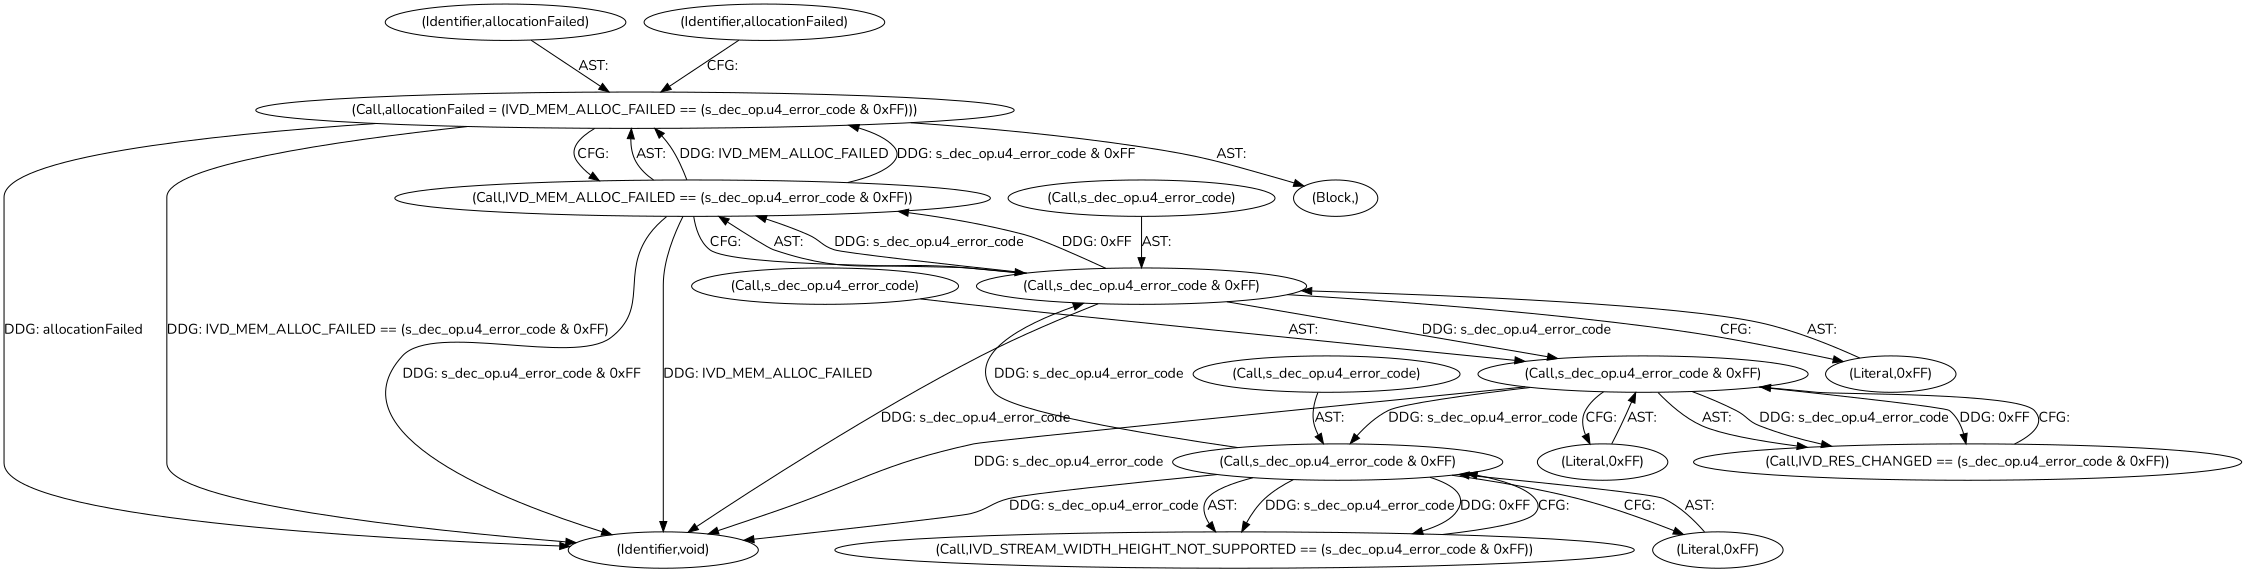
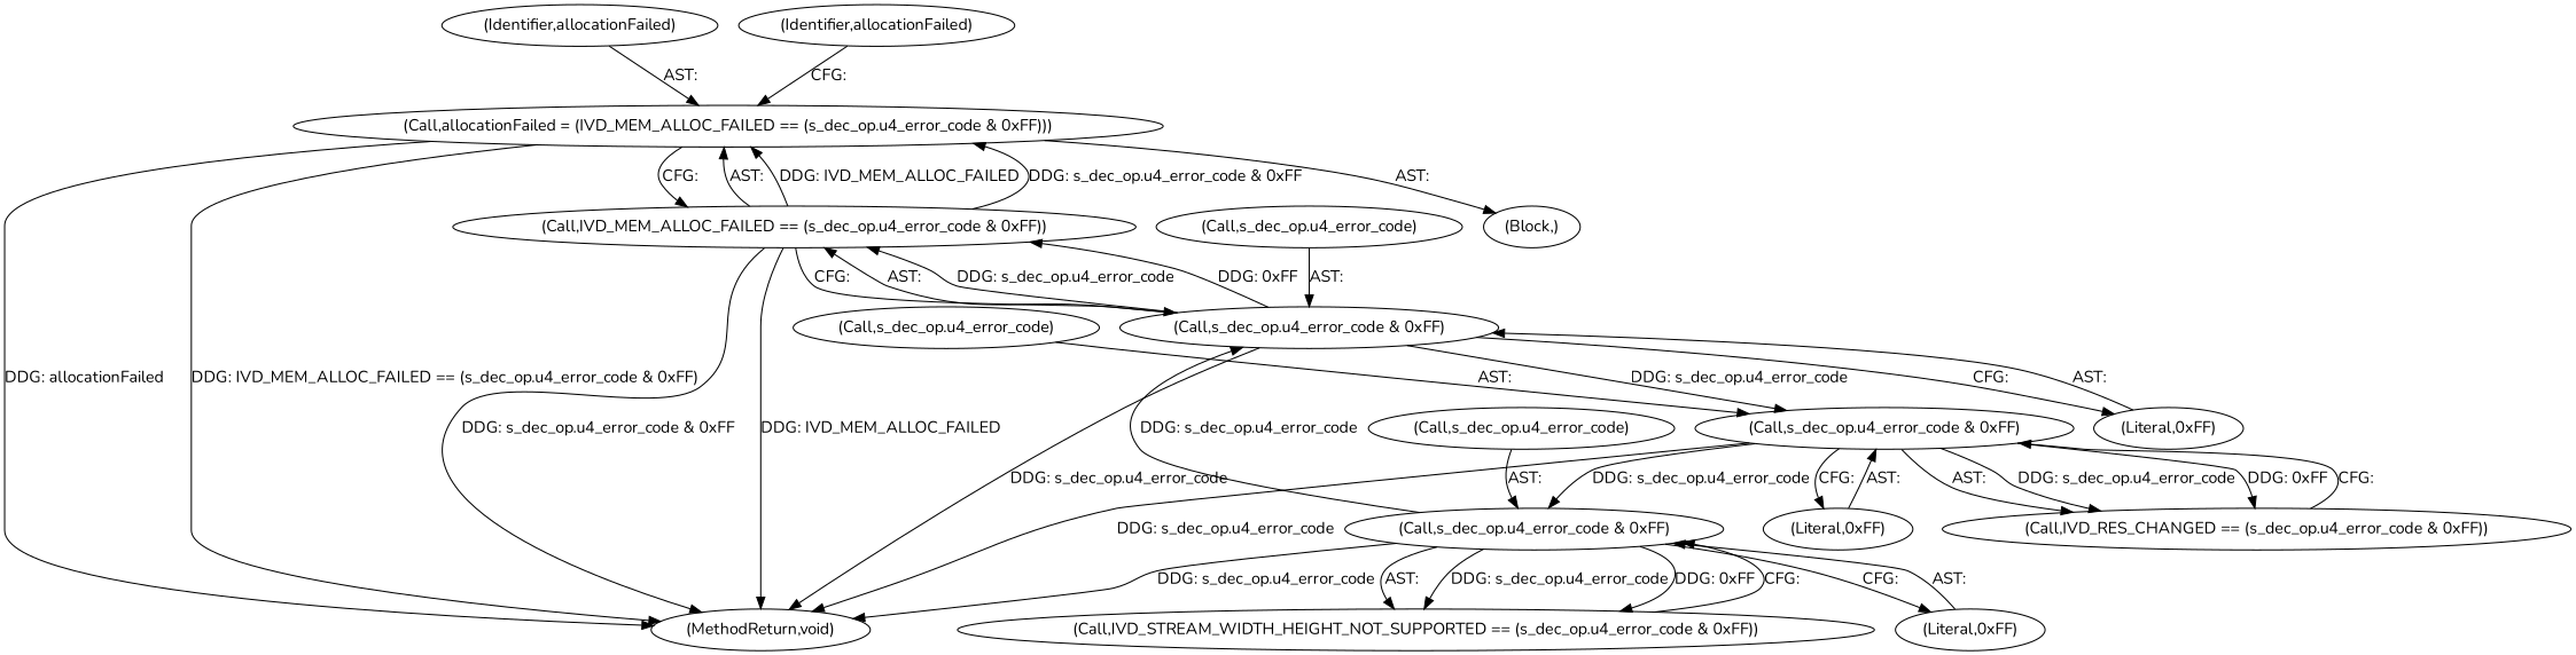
  digraph {
    fontname=Nunito
    node [fontname=Nunito]
    edge [fontname=Nunito]
    n1 [label="(Call,allocationFailed = (IVD_MEM_ALLOC_FAILED == (s_dec_op.u4_error_code & 0xFF)))"]
    n2 [label="(Call,IVD_MEM_ALLOC_FAILED == (s_dec_op.u4_error_code & 0xFF))"]
    n3 [label="(Block,)"]
-   n4 [label="(Identifier,void)"]
+   n4 [label="(MethodReturn,void)"]
    n5 [label="(Call,s_dec_op.u4_error_code & 0xFF)"]
    n6 [label="(Call,s_dec_op.u4_error_code & 0xFF)"]
    n7 [label="(Literal,0xFF)"]
    n8 [label="(Call,s_dec_op.u4_error_code & 0xFF)"]
    n9 [label="(Literal,0xFF)"]
    n10 [label="(Call,IVD_RES_CHANGED == (s_dec_op.u4_error_code & 0xFF))"]
    n11 [label="(Call,IVD_STREAM_WIDTH_HEIGHT_NOT_SUPPORTED == (s_dec_op.u4_error_code & 0xFF))"]
    n12 [label="(Literal,0xFF)"]
    n13 [label="(Identifier,allocationFailed)"]
    n14 [label="(Call,s_dec_op.u4_error_code)"]
    n15 [label="(Call,s_dec_op.u4_error_code)"]
    n16 [label="(Identifier,allocationFailed)"]
    n17 [label="(Call,s_dec_op.u4_error_code)"]
    n1 -> n2 [label="CFG: "]
    n1 -> n3 [label="AST: "]
    n1 -> n4 [label="DDG: allocationFailed"]
    n1 -> n4 [label="DDG: IVD_MEM_ALLOC_FAILED == (s_dec_op.u4_error_code & 0xFF)"]
    n2 -> n1 [label="AST: "]
    n2 -> n1 [label="DDG: IVD_MEM_ALLOC_FAILED"]
    n2 -> n1 [label="DDG: s_dec_op.u4_error_code & 0xFF"]
    n2 -> n4 [label="DDG: s_dec_op.u4_error_code & 0xFF"]
    n2 -> n4 [label="DDG: IVD_MEM_ALLOC_FAILED"]
    n2 -> n5 [label="CFG: "]
    n5 -> n2 [label="AST: "]
    n5 -> n2 [label="DDG: s_dec_op.u4_error_code"]
    n5 -> n2 [label="DDG: 0xFF"]
    n5 -> n4 [label="DDG: s_dec_op.u4_error_code"]
    n5 -> n6 [label="DDG: s_dec_op.u4_error_code"]
    n5 -> n7 [label="CFG: "]
    n6 -> n4 [label="DDG: s_dec_op.u4_error_code"]
    n6 -> n8 [label="DDG: s_dec_op.u4_error_code"]
    n6 -> n9 [label="CFG: "]
    n6 -> n10 [label="AST: "]
    n6 -> n10 [label="DDG: s_dec_op.u4_error_code"]
    n6 -> n10 [label="DDG: 0xFF"]
    n7 -> n5 [label="AST: "]
    n8 -> n4 [label="DDG: s_dec_op.u4_error_code"]
    n8 -> n5 [label="DDG: s_dec_op.u4_error_code"]
    n8 -> n11 [label="AST: "]
    n8 -> n11 [label="DDG: s_dec_op.u4_error_code"]
    n8 -> n11 [label="DDG: 0xFF"]
    n8 -> n12 [label="CFG: "]
    n9 -> n6 [label="AST: "]
    n10 -> n6 [label="CFG: "]
    n11 -> n8 [label="CFG: "]
    n12 -> n8 [label="AST: "]
    n13 -> n1 [label="AST: "]
    n14 -> n5 [label="AST: "]
    n15 -> n8 [label="AST: "]
    n16 -> n1 [label="CFG: "]
    n17 -> n6 [label="AST: "]
  }
